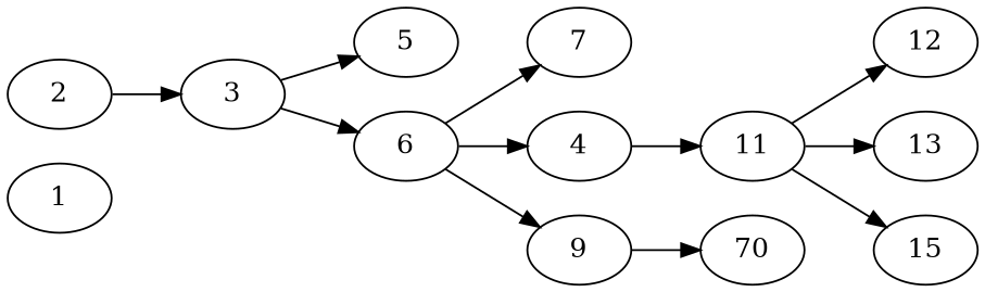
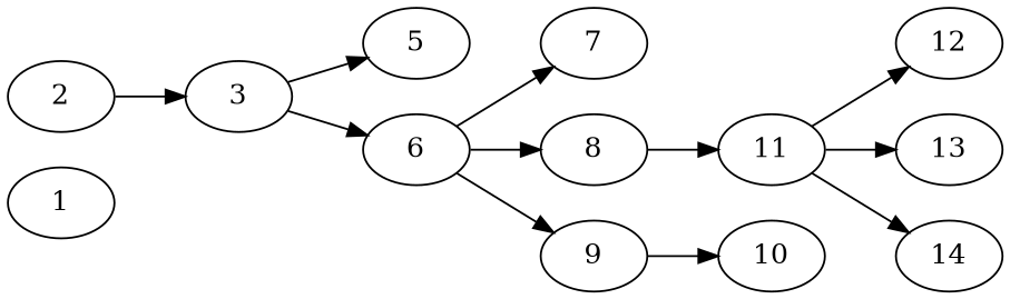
  digraph {
    rankdir=LR
    node [alpha=0.02]
    1 [alpha=0.11 expect_size=3764399218442108928]
    2 [expect_size=100474987453874176]
    3 [alpha=0.14 expect_size=12130975217915768]
    5 [alpha=0.18 expect_size=14734447311929812]
    6 [alpha=0.06 expect_size=213172849999872000]
    7 [alpha=0.16 expect_size=161940386072121]
-   8 [alpha=0.14 expect_size=457410478848544 label=4]
+   8 [alpha=0.14 expect_size=457410478848544]
    9 [alpha=0.03 expect_size=351213816527993]
    11 [alpha=0.20 expect_size=66306774562504704]
-   10 [alpha=0.03 expect_size=10700884745322458 label=70]
+   10 [alpha=0.03 expect_size=10700884745322458]
    12 [alpha=0.07 expect_size=2376781906004934656]
    13 [alpha=0.08 expect_size=57482796695087]
-   14 [expect_size=2670363834492911616 label=15]
+   14 [expect_size=2670363834492911616]
    2 -> 3
    3 -> 5
    3 -> 6
    6 -> 7
    6 -> 8
    6 -> 9
    8 -> 11
    9 -> 10
    11 -> 12
    11 -> 13
    11 -> 14
  }
